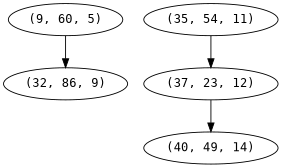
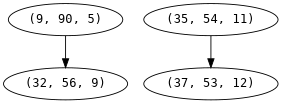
  digraph {
    fontname="DejaVu Sans Mono"
    node [fontname="DejaVu Sans Mono"]
    edge [fontname="DejaVu Sans Mono"]
-   "(9, 60, 5)"
-   "(32, 56, 9)" [label="(32, 86, 9)"]
+   "(9, 60, 5)" [label="(9, 90, 5)"]
+   "(32, 56, 9)"
    "(35, 54, 11)"
-   "(37, 53, 12)" [label="(37, 23, 12)"]
-   "(40, 49, 14)"
+   "(37, 53, 12)"
    "(9, 60, 5)" -> "(32, 56, 9)"
    "(35, 54, 11)" -> "(37, 53, 12)"
-   "(37, 53, 12)" -> "(40, 49, 14)"
  }
